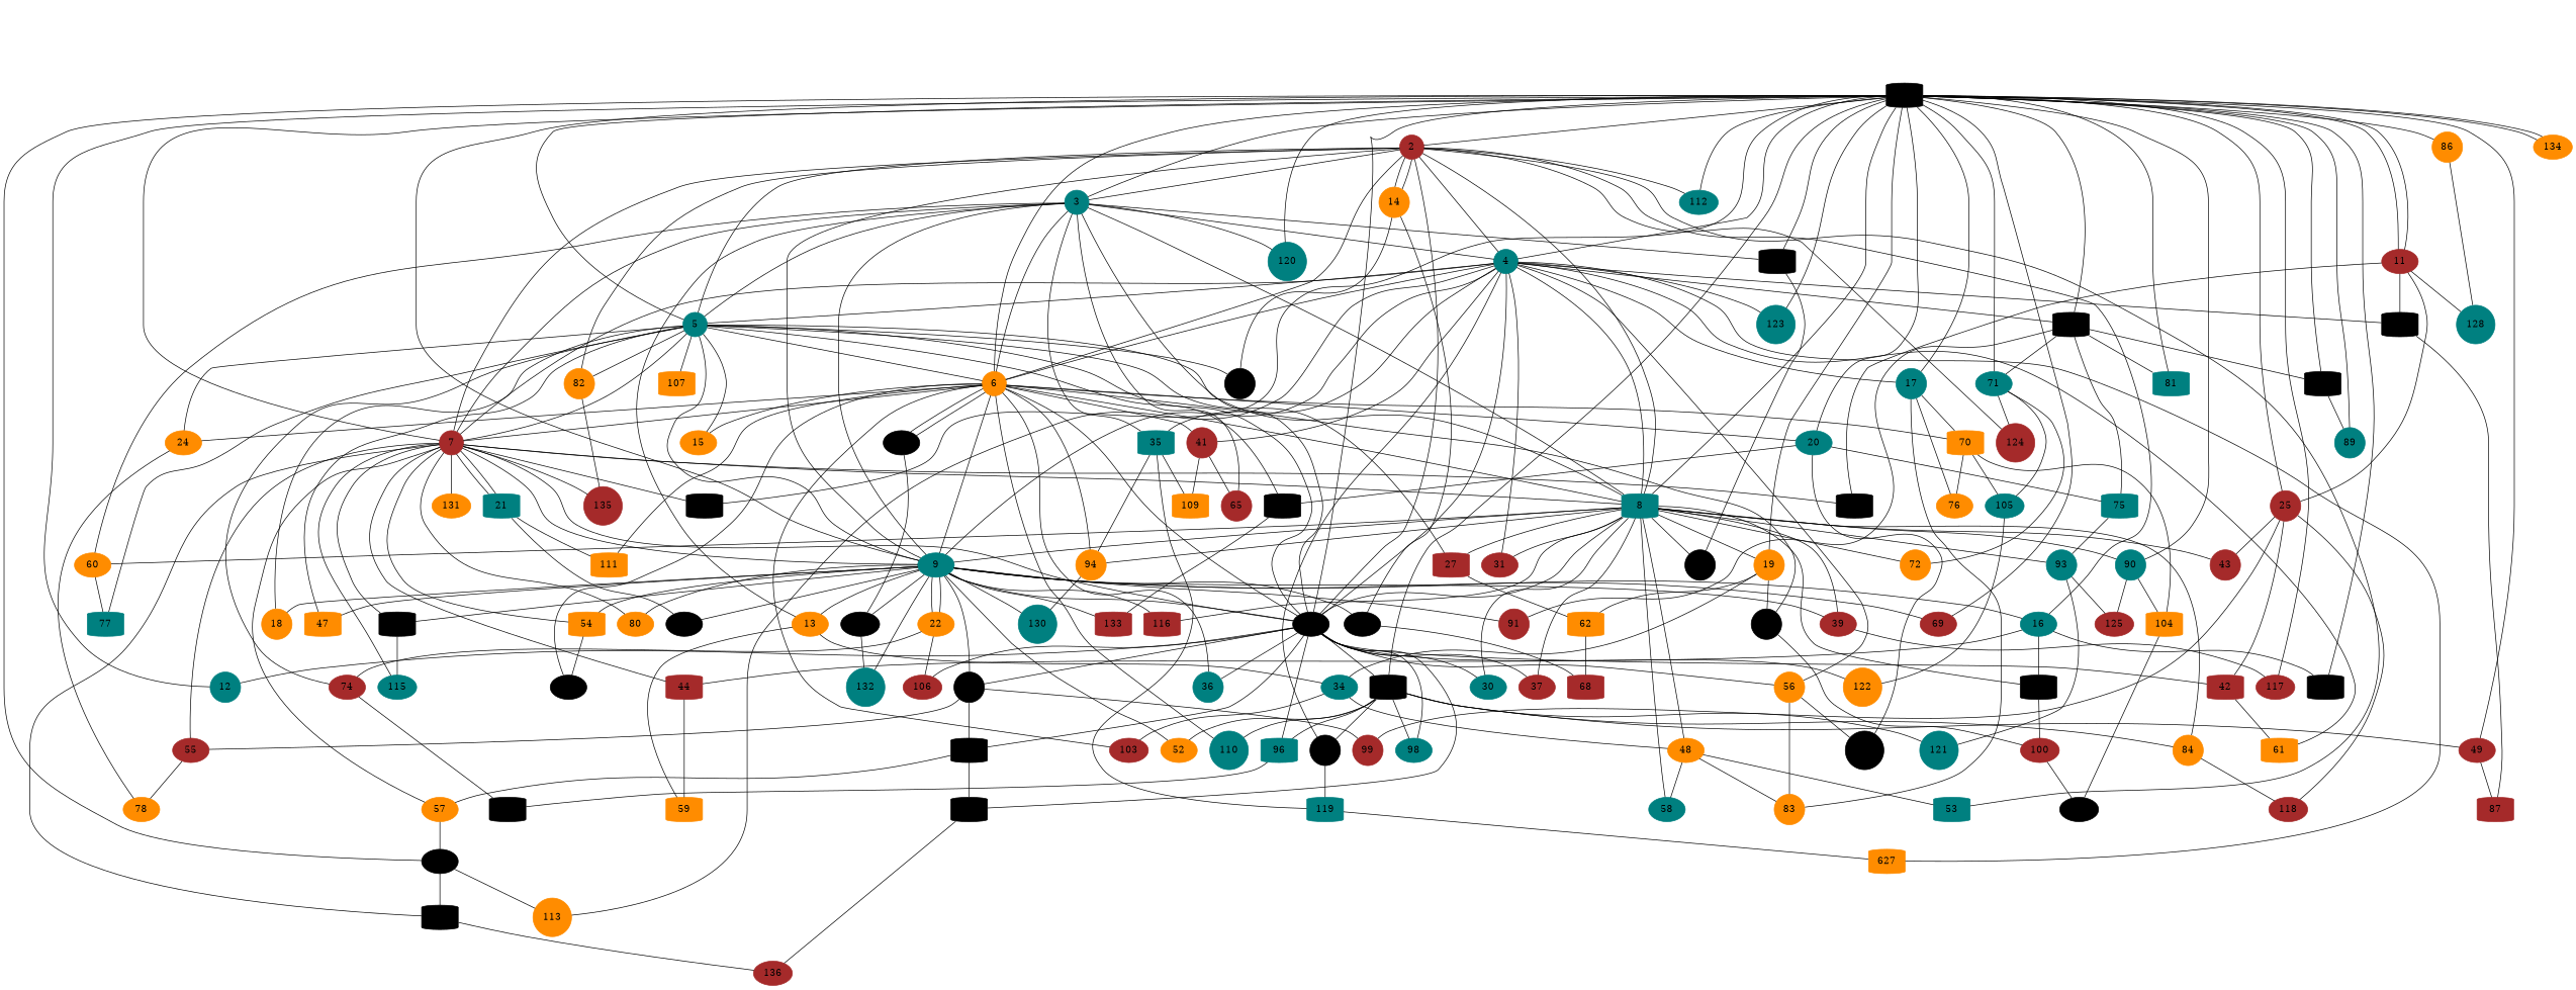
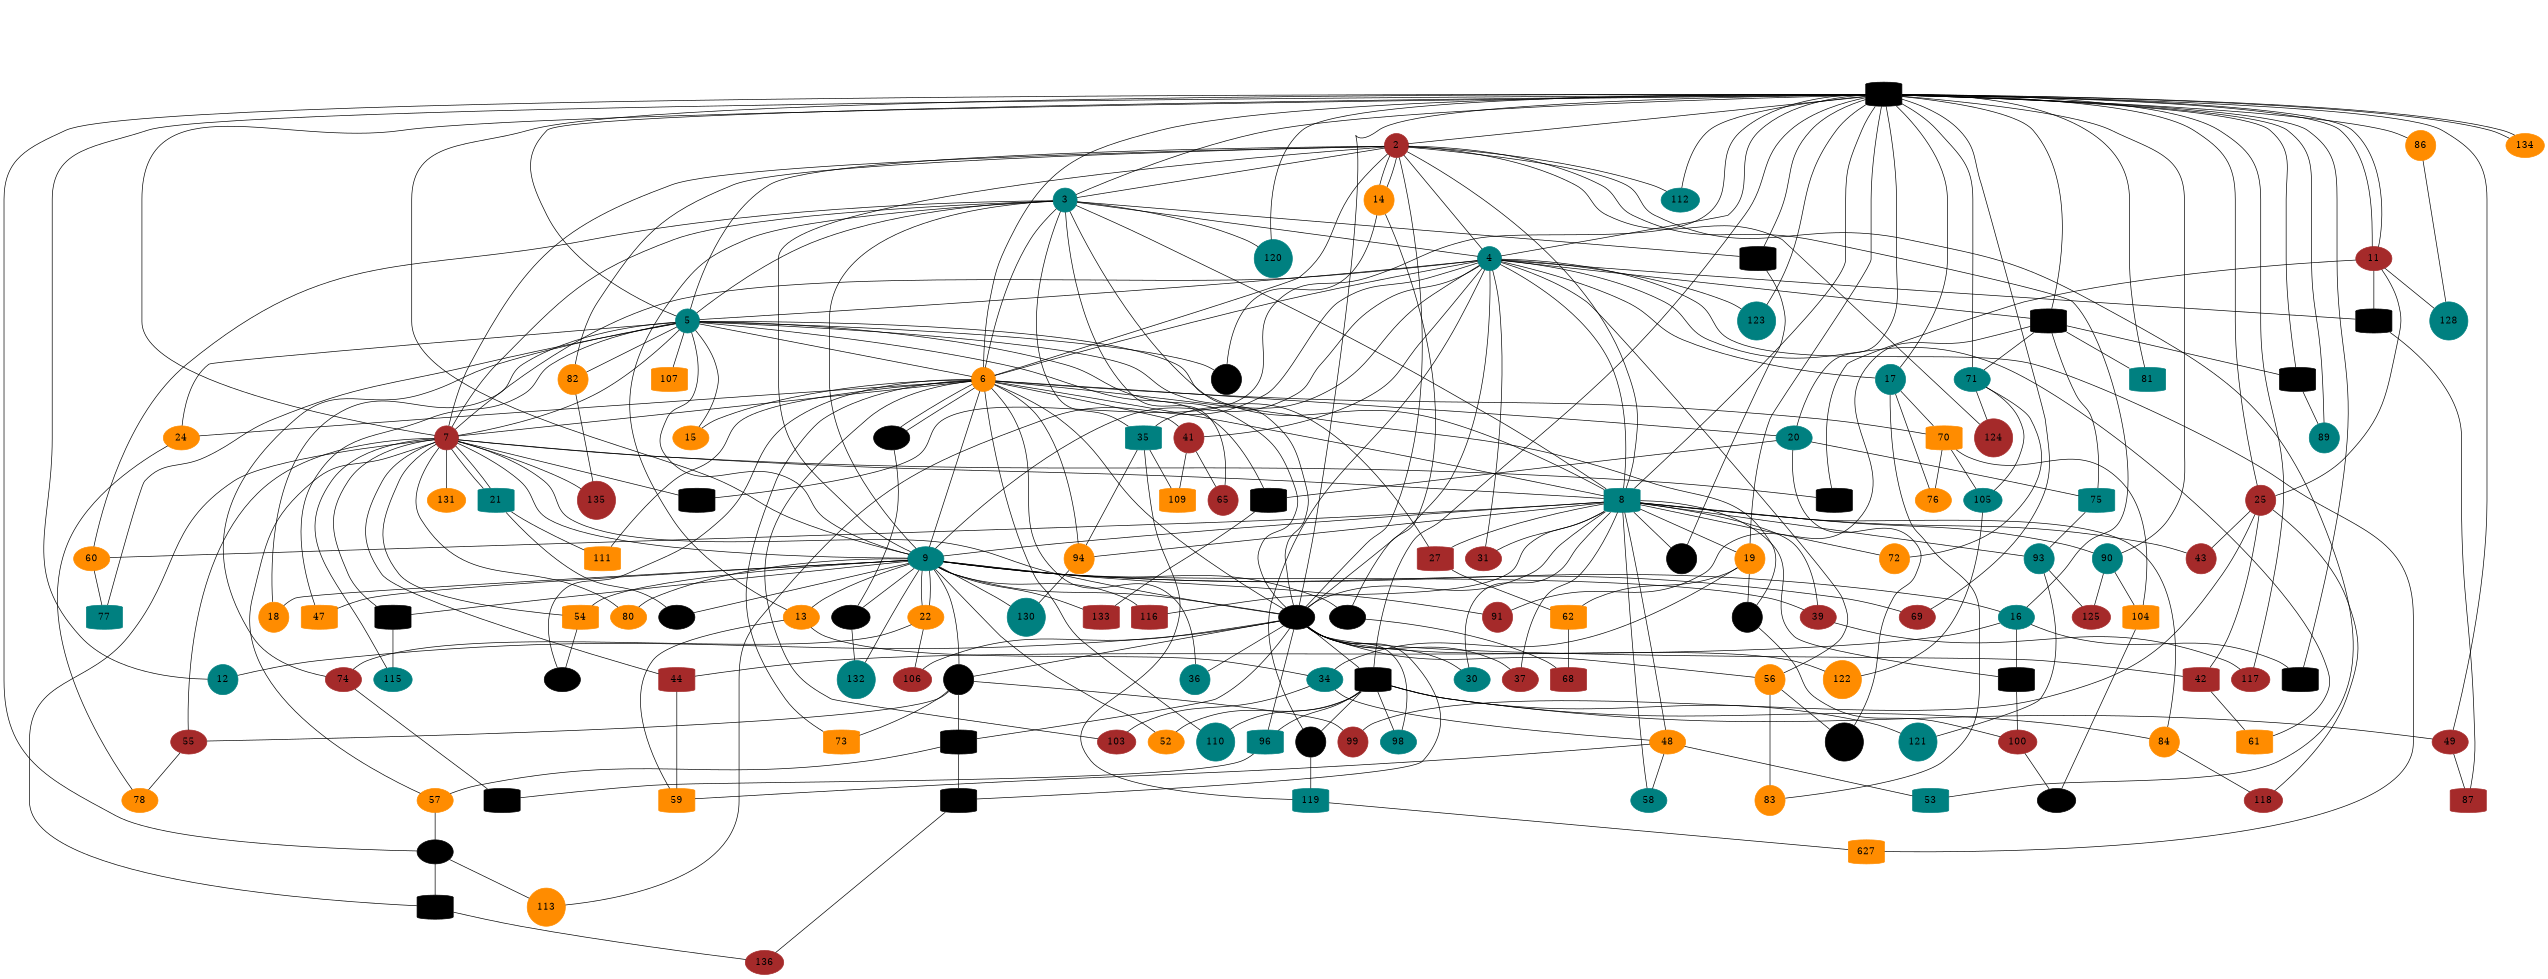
  graph {
    node [color=darkorange shape=ellipse style=filled]
    1 [color=black shape=cylinder]
    2 [color=brown shape=circle]
    3 [color=teal shape=circle]
    4 [color=teal shape=circle]
    5 [color=teal shape=circle]
    6 [shape=circle]
    7 [color=brown shape=circle]
    8 [color=teal shape=cylinder]
    9 [color=teal]
    10 [color=black]
    11 [color=brown]
    12 [color=teal shape=circle]
    17 [color=teal shape=circle]
    19 [shape=circle]
    20 [color=teal]
    23 [color=black shape=cylinder]
    25 [color=brown shape=circle]
    33 [color=black shape=cylinder]
    38 [color=black shape=cylinder]
    45 [color=black shape=cylinder]
    49 [color=brown]
    69 [color=brown]
    71 [color=teal]
    81 [color=teal shape=cylinder]
    85 [color=black shape=cylinder]
    86 [shape=circle]
    89 [color=teal shape=circle]
    90 [color=teal shape=circle]
    92 [color=black]
    95 [color=black shape=cylinder]
    112 [color=teal]
    117 [color=brown]
    120 [color=teal shape=circle]
    123 [color=teal shape=circle]
    134
    14 [shape=circle]
    16 [color=teal]
    53 [color=teal shape=cylinder]
    82 [shape=circle]
    124 [color=brown shape=circle]
    13
    35 [color=teal shape=cylinder]
    60
    65 [color=brown shape=circle]
    31 [color=brown]
    41 [color=brown shape=circle]
    56 [shape=circle]
    61 [shape=cylinder]
    66 [color=black shape=circle]
    67 [color=black shape=cylinder]
    113 [shape=circle]
    n52 [label=627 shape=cylinder]
    15
    18 [shape=circle]
    24
    27 [color=brown shape=cylinder]
    47 [shape=cylinder]
    74 [color=brown]
    77 [color=teal shape=cylinder]
    79 [color=black shape=circle]
    101 [color=black shape=cylinder]
    107 [shape=cylinder]
    29 [color=black]
    36 [color=teal shape=circle]
    51 [color=black shape=circle]
    64 [color=black]
    70 [shape=cylinder]
+   73 [shape=cylinder]
    103 [color=brown]
    110 [color=teal shape=circle]
    111 [shape=cylinder]
    94 [shape=circle]
    131
    21 [color=teal shape=cylinder]
    44 [color=brown shape=cylinder]
    54 [shape=cylinder]
    55 [color=brown]
    57
    63 [color=black shape=cylinder]
    80
    97 [color=black shape=cylinder]
    115 [color=teal]
    126 [color=black shape=cylinder]
    135 [color=brown shape=circle]
    30 [color=teal]
    37 [color=brown]
    39 [color=brown]
    40 [color=black shape=cylinder]
    43 [color=brown shape=circle]
    48
    58 [color=teal]
    72 [shape=circle]
    84 [shape=circle]
    88 [color=black shape=circle]
    93 [color=teal shape=circle]
    116 [color=brown shape=cylinder]
    22
    26 [color=black shape=circle]
    28 [color=black]
    46 [color=black]
    52
    91 [color=brown shape=circle]
    129 [color=black]
    130 [color=teal shape=circle]
    132 [color=teal shape=circle]
    133 [color=brown shape=cylinder]
    32 [color=black shape=cylinder]
    42 [color=brown shape=cylinder]
    50 [color=black shape=cylinder]
    96 [color=teal shape=cylinder]
    98 [color=teal]
    106 [color=brown]
    122 [shape=circle]
    128 [color=teal shape=circle]
    76
    83 [shape=circle]
    34 [color=teal]
    62 [shape=cylinder]
    75 [color=teal shape=cylinder]
    108 [color=black shape=circle]
    99 [color=brown shape=circle]
    118 [color=brown]
    121 [color=teal shape=circle]
    87 [color=brown shape=cylinder]
    105 [color=teal]
    104 [shape=cylinder]
    125 [color=brown]
    59 [shape=cylinder]
    109 [shape=cylinder]
    119 [color=teal shape=cylinder]
    78
    102 [color=black shape=cylinder]
    100 [color=brown]
    136 [color=brown]
    68 [color=brown shape=cylinder]
    114 [color=black]
    1 -- 2
    1 -- 3
    1 -- 4
    1 -- 5
    1 -- 6
    1 -- 7
    1 -- 8
    1 -- 9
    1 -- 10
    1 -- 11
    1 -- 11
    1 -- 12
    1 -- 17
    1 -- 19
    1 -- 20
    1 -- 23
    1 -- 25
    1 -- 33
    1 -- 38
    1 -- 45
    1 -- 49
    1 -- 69
    1 -- 71
    1 -- 81
    1 -- 85
    1 -- 86
    1 -- 89
    1 -- 90
    1 -- 92
    1 -- 95
    1 -- 112
    1 -- 117
    1 -- 120
    1 -- 123
    1 -- 134
    1 -- 134
    2 -- 3
    2 -- 4
    2 -- 5
    2 -- 6
    2 -- 7
    2 -- 8
    2 -- 9
    2 -- 10
    2 -- 112
    2 -- 14
    2 -- 14
    2 -- 16
    2 -- 53
    2 -- 82
    2 -- 124
    3 -- 4
    3 -- 5
    3 -- 6
    3 -- 7
    3 -- 8
    3 -- 9
    3 -- 10
    3 -- 45
    3 -- 120
    3 -- 13
    3 -- 35
    3 -- 60
    3 -- 65
    4 -- 5
    4 -- 6
    4 -- 7
    4 -- 8
    4 -- 9
    4 -- 10
    4 -- 17
    4 -- 23
    4 -- 123
    4 -- 35
    4 -- 31
    4 -- 41
    4 -- 56
    4 -- 61
    4 -- 66
    4 -- 67
    4 -- 113
    4 -- n52
    5 -- 6
    5 -- 7
    5 -- 8
    5 -- 9
    5 -- 10
    5 -- 82
    5 -- 15
    5 -- 18
    5 -- 24
    5 -- 27
    5 -- 47
    5 -- 74
    5 -- 77
    5 -- 79
    5 -- 101
    5 -- 107
    6 -- 7
    6 -- 8
    6 -- 9
    6 -- 10
    6 -- 20
    6 -- 41
    6 -- 15
    6 -- 24
    6 -- 29
    6 -- 29
    6 -- 36
    6 -- 51
    6 -- 64
    6 -- 70
+   6 -- 73
    6 -- 103
    6 -- 110
    6 -- 111
    6 -- 94
    7 -- 8
    7 -- 9
    7 -- 10
    7 -- 95
    7 -- 131
    7 -- 21
    7 -- 21
    7 -- 44
    7 -- 54
    7 -- 55
    7 -- 57
    7 -- 63
    7 -- 80
    7 -- 97
    7 -- 115
    7 -- 126
    7 -- 135
    8 -- 9
    8 -- 10
    8 -- 19
    8 -- 90
    8 -- 60
    8 -- 31
    8 -- 27
    8 -- 94
    8 -- 30
    8 -- 37
    8 -- 39
    8 -- 40
    8 -- 43
    8 -- 48
    8 -- 58
    8 -- 72
    8 -- 84
    8 -- 88
    8 -- 93
    8 -- 116
    9 -- 10
    9 -- 69
    9 -- 16
    9 -- 13
    9 -- 18
    9 -- 47
    9 -- 54
    9 -- 63
    9 -- 80
    9 -- 39
    9 -- 116
    9 -- 22
    9 -- 22
    9 -- 26
    9 -- 28
    9 -- 46
    9 -- 52
    9 -- 91
    9 -- 129
    9 -- 130
    9 -- 132
    9 -- 133
    10 -- 12
    10 -- 38
    10 -- 56
    10 -- 36
    10 -- 30
    10 -- 37
    10 -- 26
    10 -- 32
    10 -- 42
    10 -- 50
    10 -- 96
    10 -- 98
    10 -- 106
    10 -- 122
    11 -- 25
    11 -- 67
    11 -- 97
    11 -- 128
    17 -- 70
    17 -- 76
    17 -- 83
    19 -- 51
    19 -- 34
    19 -- 62
    20 -- 101
    20 -- 75
    20 -- 108
    23 -- 71
    23 -- 81
    23 -- 85
    23 -- 91
    23 -- 75
    25 -- 43
    25 -- 42
    25 -- 99
    25 -- 118
    38 -- 49
    38 -- 66
    38 -- 110
    38 -- 84
    38 -- 52
    38 -- 96
    38 -- 98
    38 -- 121
    45 -- 88
    49 -- 87
    71 -- 124
    71 -- 72
    71 -- 105
    85 -- 89
    86 -- 128
    90 -- 104
    90 -- 125
    92 -- 113
    92 -- 126
    14 -- 79
    14 -- 28
    16 -- 33
    16 -- 44
    16 -- 40
    82 -- 135
    13 -- 34
    13 -- 59
    35 -- 94
    35 -- 109
    35 -- 119
    60 -- 77
    41 -- 65
    41 -- 109
    56 -- 83
    56 -- 108
    66 -- 119
    67 -- 87
    24 -- 78
    27 -- 62
    74 -- 102
    101 -- 133
    29 -- 129
    51 -- 100
    70 -- 76
    70 -- 105
    70 -- 104
    94 -- 130
    21 -- 111
    21 -- 46
    44 -- 59
    54 -- 64
    55 -- 78
    57 -- 92
    63 -- 115
    126 -- 136
    39 -- 117
    40 -- 100
    48 -- 53
    48 -- 58
-   48 -- 83
+   48 -- 59
    84 -- 118
    93 -- 121
    93 -- 125
    22 -- 74
    22 -- 106
+   26 -- 73
    26 -- 55
    26 -- 32
    26 -- 99
    28 -- 68
    129 -- 132
    32 -- 57
    32 -- 50
    42 -- 61
    50 -- 136
    96 -- 102
    34 -- 103
    34 -- 48
    62 -- 68
    75 -- 93
    105 -- 122
    104 -- 114
    119 -- n52
    100 -- 114
  }
